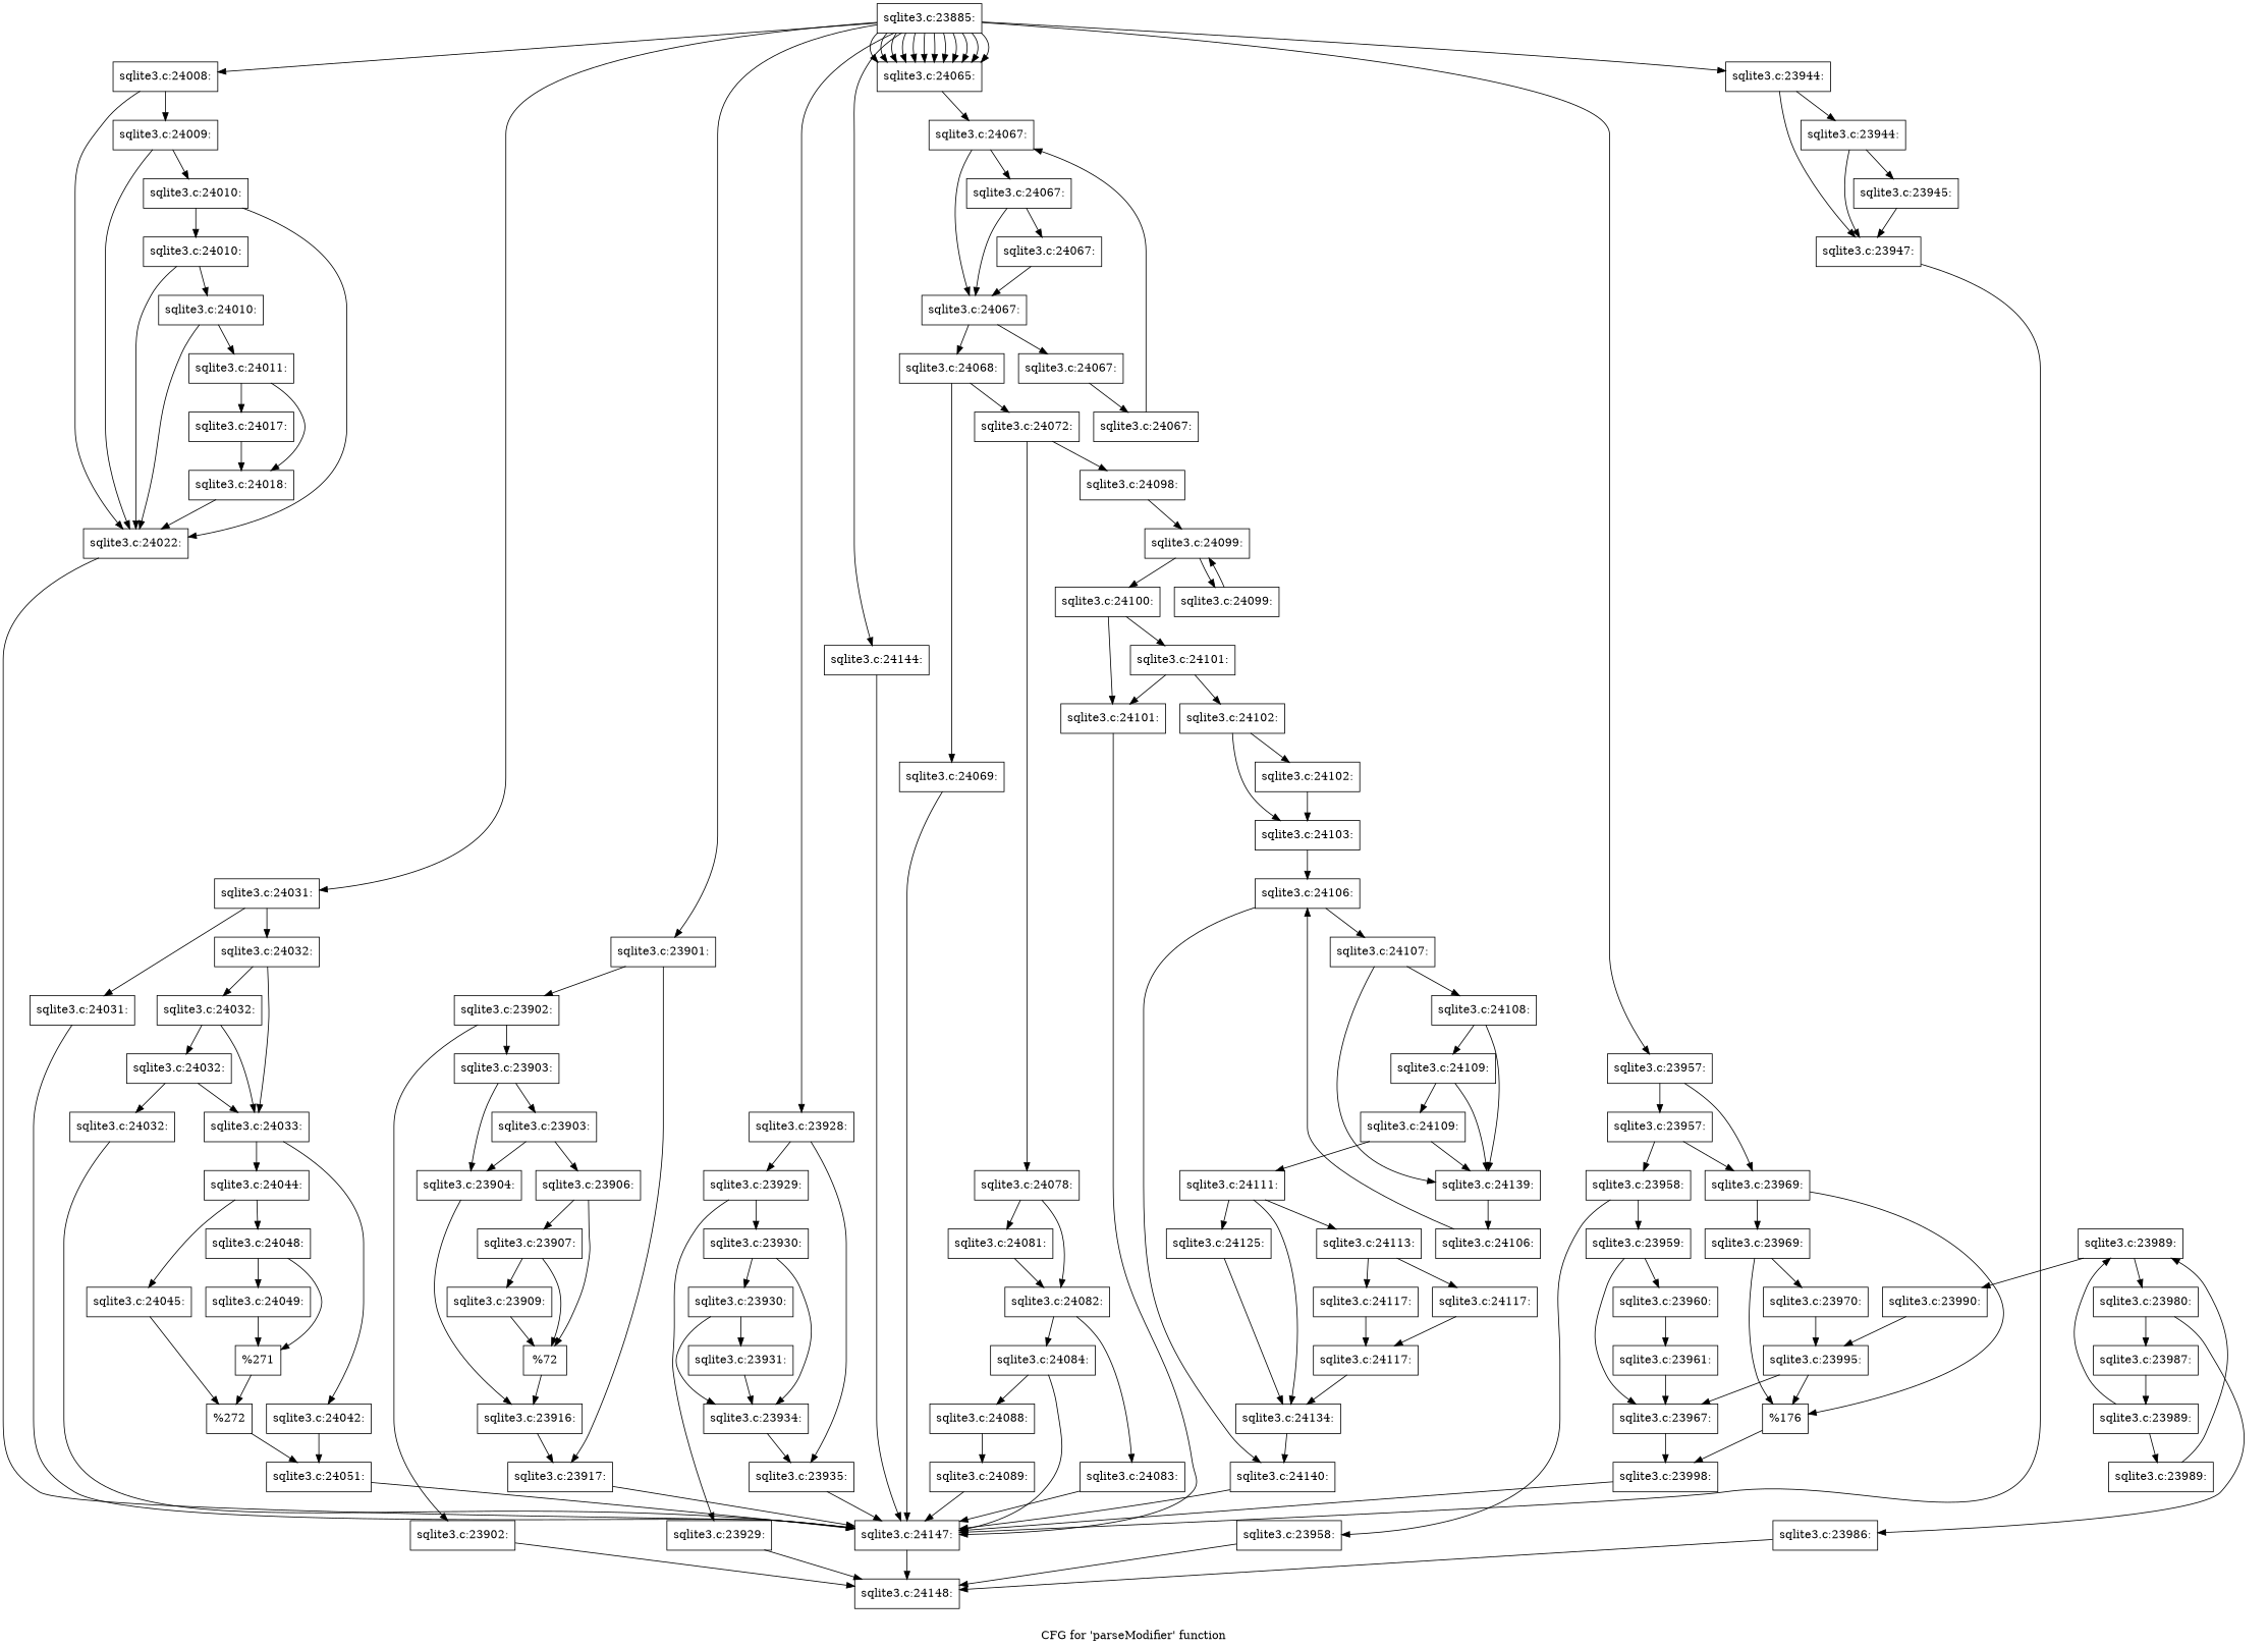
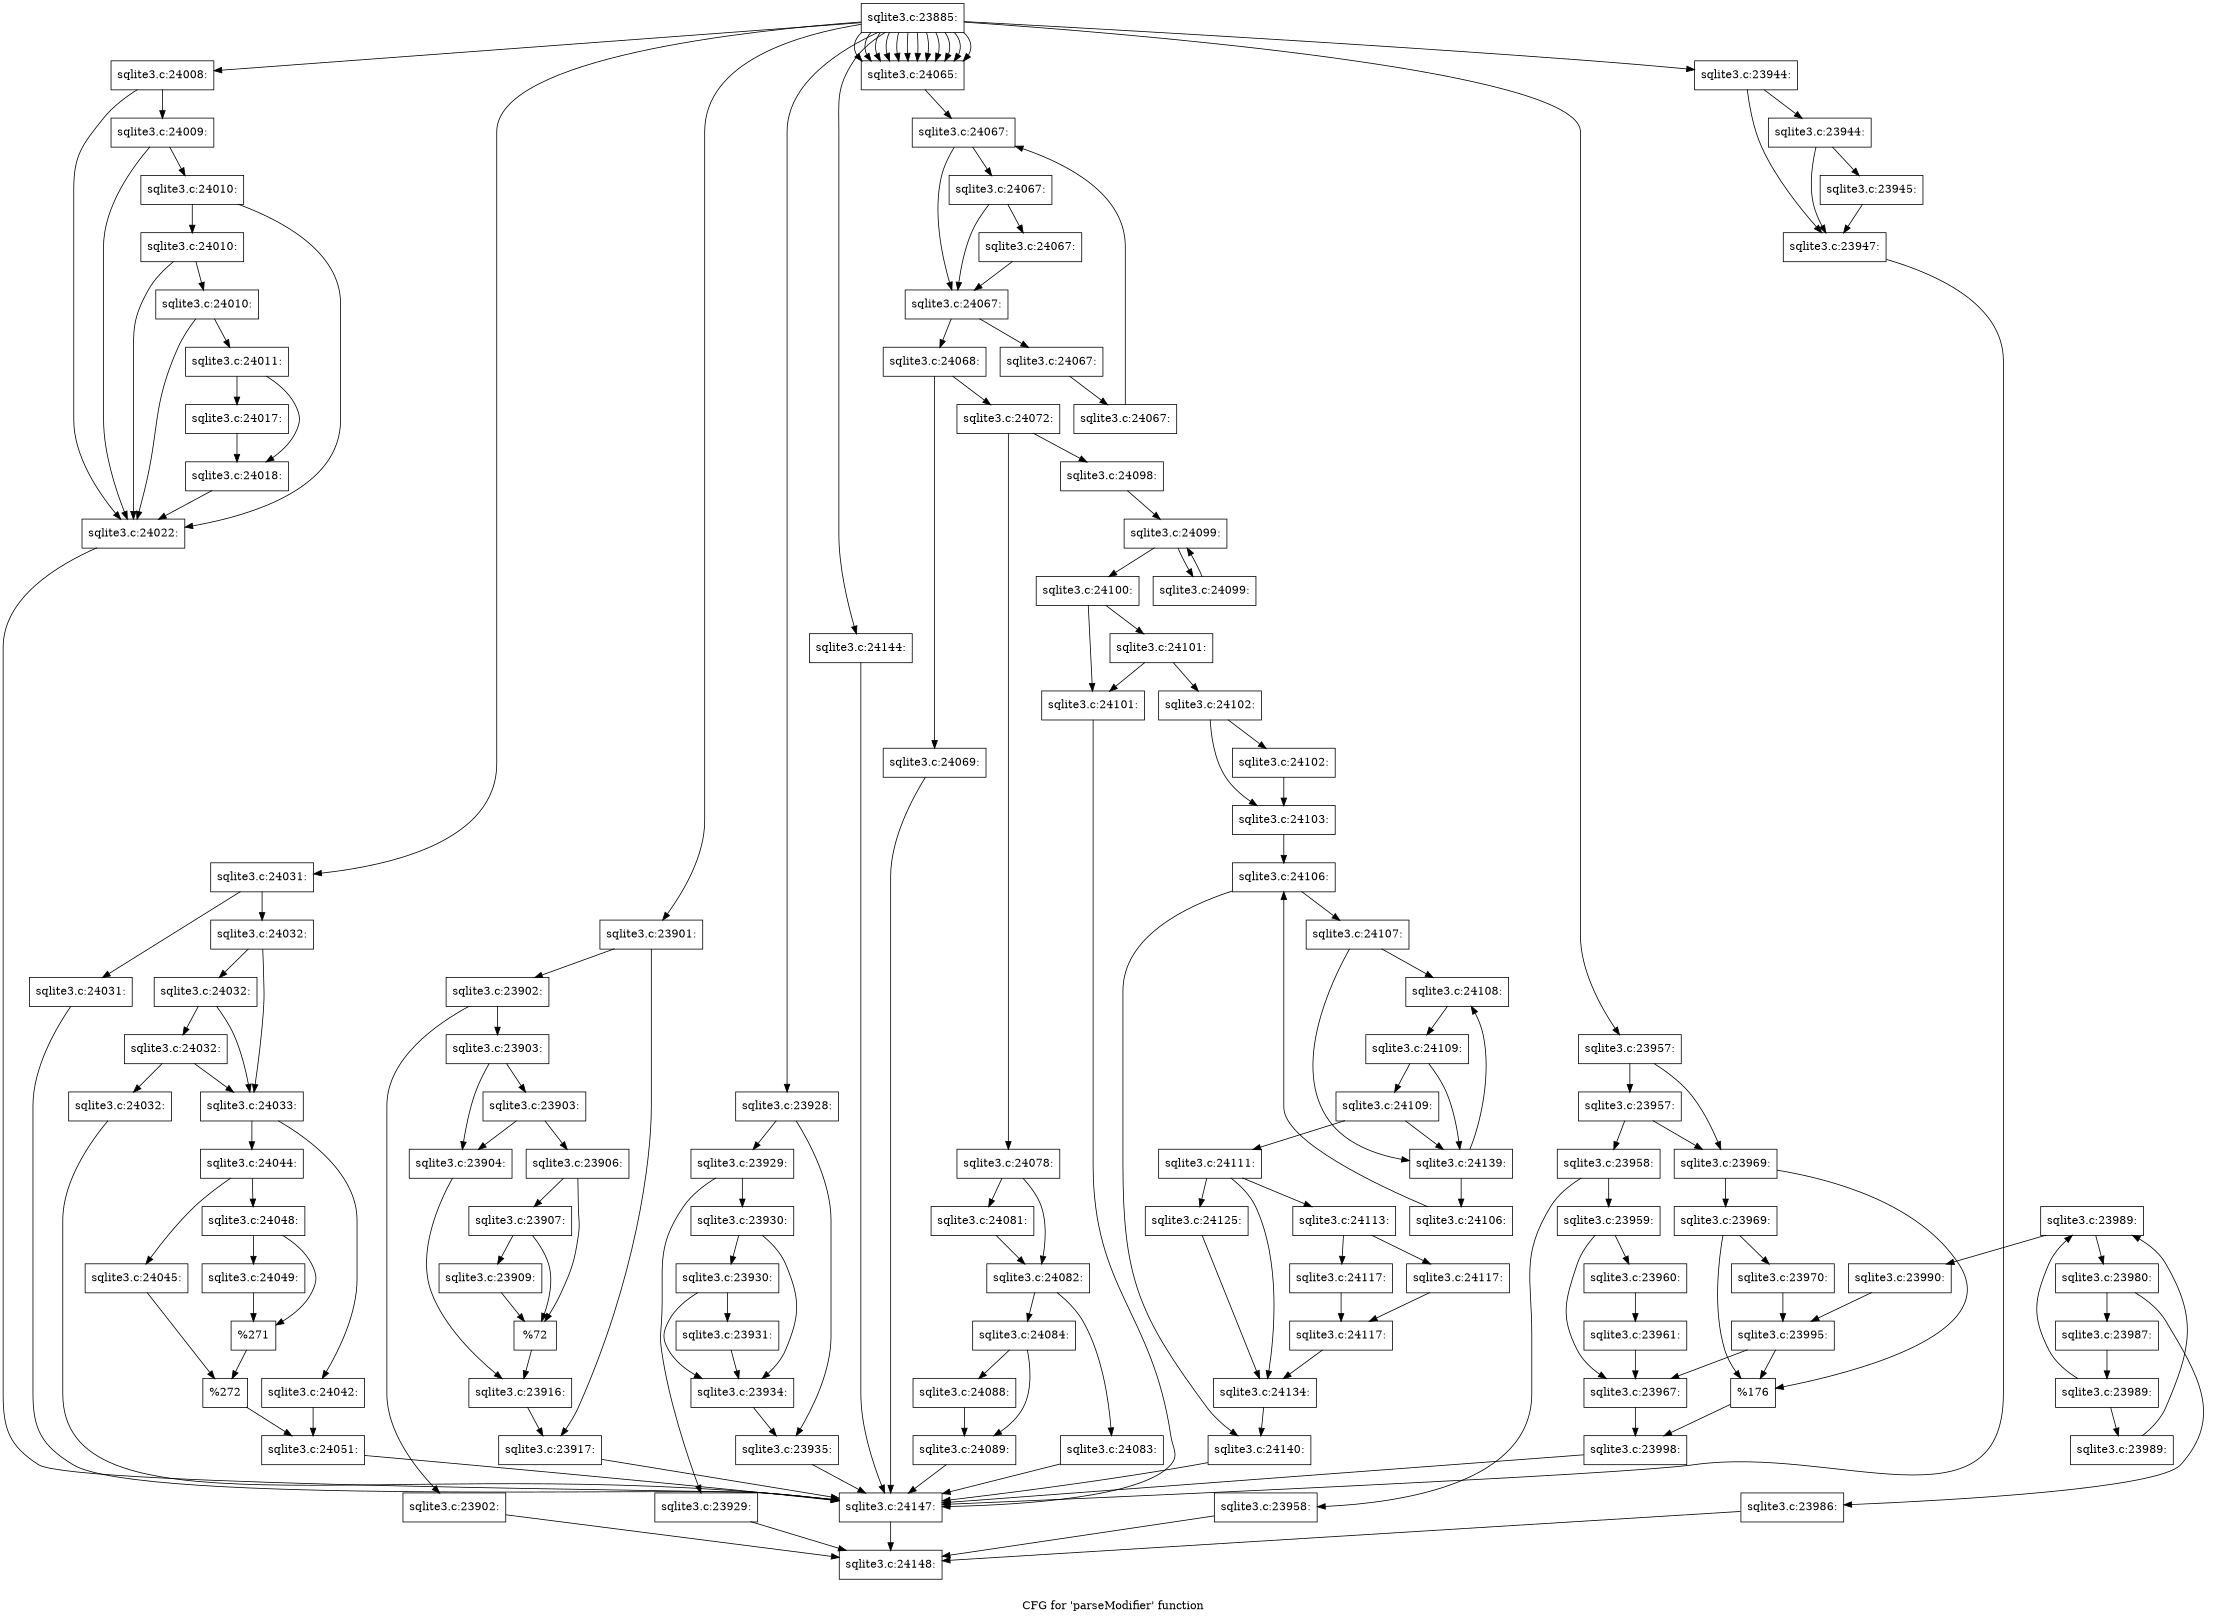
  digraph {
    label="CFG for 'parseModifier' function"
    node [shape=record]
    n1 [label="{sqlite3.c:23885:}"]
    n2 [label="{sqlite3.c:24144:}"]
    n3 [label="{sqlite3.c:23901:}"]
    n4 [label="{sqlite3.c:23928:}"]
    n5 [label="{sqlite3.c:23944:}"]
    n6 [label="{sqlite3.c:23957:}"]
    n7 [label="{sqlite3.c:24008:}"]
    n8 [label="{sqlite3.c:24031:}"]
    n9 [label="{sqlite3.c:24065:}"]
    n10 [label="{sqlite3.c:24147:}"]
    n11 [label="{sqlite3.c:23902:}"]
    n12 [label="{sqlite3.c:23917:}"]
    n13 [label="{sqlite3.c:23929:}"]
    n14 [label="{sqlite3.c:23935:}"]
    n15 [label="{sqlite3.c:23944:}"]
    n16 [label="{sqlite3.c:23947:}"]
    n17 [label="{sqlite3.c:23957:}"]
    n18 [label="{sqlite3.c:23969:}"]
    n19 [label="{sqlite3.c:24009:}"]
    n20 [label="{sqlite3.c:24022:}"]
    n21 [label="{sqlite3.c:24031:}"]
    n22 [label="{sqlite3.c:24032:}"]
    n23 [label="{sqlite3.c:24067:}"]
    n24 [label="{sqlite3.c:24148:}"]
    n25 [label="{sqlite3.c:23902:}"]
    n26 [label="{sqlite3.c:23903:}"]
    n27 [label="{sqlite3.c:23929:}"]
    n28 [label="{sqlite3.c:23930:}"]
    n29 [label="{sqlite3.c:23945:}"]
    n30 [label="{sqlite3.c:23958:}"]
    n31 [label="{sqlite3.c:23969:}"]
    n32 [label="{%176}"]
    n33 [label="{sqlite3.c:24010:}"]
    n34 [label="{sqlite3.c:24033:}"]
    n35 [label="{sqlite3.c:24032:}"]
    n36 [label="{sqlite3.c:24067:}"]
    n37 [label="{sqlite3.c:24067:}"]
    n38 [label="{sqlite3.c:23903:}"]
    n39 [label="{sqlite3.c:23904:}"]
    n40 [label="{sqlite3.c:23906:}"]
    n41 [label="{sqlite3.c:23916:}"]
    n42 [label="{sqlite3.c:23907:}"]
    n43 [label="{%72}"]
    n44 [label="{sqlite3.c:23909:}"]
    n45 [label="{sqlite3.c:23930:}"]
    n46 [label="{sqlite3.c:23934:}"]
    n47 [label="{sqlite3.c:23931:}"]
    n48 [label="{sqlite3.c:23958:}"]
    n49 [label="{sqlite3.c:23959:}"]
    n50 [label="{sqlite3.c:23970:}"]
    n51 [label="{sqlite3.c:23998:}"]
    n52 [label="{sqlite3.c:23960:}"]
    n53 [label="{sqlite3.c:23967:}"]
    n54 [label="{sqlite3.c:23961:}"]
    n55 [label="{sqlite3.c:23995:}"]
    n56 [label="{sqlite3.c:23980:}"]
    n57 [label="{sqlite3.c:23986:}"]
    n58 [label="{sqlite3.c:23987:}"]
    n59 [label="{sqlite3.c:23989:}"]
    n60 [label="{sqlite3.c:23989:}"]
    n61 [label="{sqlite3.c:23989:}"]
    n62 [label="{sqlite3.c:23990:}"]
    n63 [label="{sqlite3.c:24010:}"]
    n64 [label="{sqlite3.c:24010:}"]
    n65 [label="{sqlite3.c:24011:}"]
    n66 [label="{sqlite3.c:24017:}"]
    n67 [label="{sqlite3.c:24018:}"]
    n68 [label="{sqlite3.c:24042:}"]
    n69 [label="{sqlite3.c:24044:}"]
    n70 [label="{sqlite3.c:24032:}"]
    n71 [label="{sqlite3.c:24051:}"]
    n72 [label="{sqlite3.c:24045:}"]
    n73 [label="{sqlite3.c:24048:}"]
    n74 [label="{sqlite3.c:24032:}"]
    n75 [label="{%272}"]
    n76 [label="{sqlite3.c:24049:}"]
    n77 [label="{%271}"]
    n78 [label="{sqlite3.c:24067:}"]
    n79 [label="{sqlite3.c:24067:}"]
    n80 [label="{sqlite3.c:24068:}"]
    n81 [label="{sqlite3.c:24067:}"]
    n82 [label="{sqlite3.c:24069:}"]
    n83 [label="{sqlite3.c:24072:}"]
    n84 [label="{sqlite3.c:24078:}"]
    n85 [label="{sqlite3.c:24098:}"]
    n86 [label="{sqlite3.c:24082:}"]
    n87 [label="{sqlite3.c:24081:}"]
    n88 [label="{sqlite3.c:24099:}"]
    n89 [label="{sqlite3.c:24083:}"]
    n90 [label="{sqlite3.c:24084:}"]
    n91 [label="{sqlite3.c:24099:}"]
    n92 [label="{sqlite3.c:24100:}"]
    n93 [label="{sqlite3.c:24088:}"]
    n94 [label="{sqlite3.c:24089:}"]
    n95 [label="{sqlite3.c:24101:}"]
    n96 [label="{sqlite3.c:24101:}"]
    n97 [label="{sqlite3.c:24102:}"]
    n98 [label="{sqlite3.c:24102:}"]
    n99 [label="{sqlite3.c:24103:}"]
    n100 [label="{sqlite3.c:24106:}"]
    n101 [label="{sqlite3.c:24107:}"]
    n102 [label="{sqlite3.c:24140:}"]
    n103 [label="{sqlite3.c:24108:}"]
    n104 [label="{sqlite3.c:24139:}"]
    n105 [label="{sqlite3.c:24109:}"]
    n106 [label="{sqlite3.c:24106:}"]
    n107 [label="{sqlite3.c:24109:}"]
    n108 [label="{sqlite3.c:24111:}"]
    n109 [label="{sqlite3.c:24134:}"]
    n110 [label="{sqlite3.c:24113:}"]
    n111 [label="{sqlite3.c:24125:}"]
    n112 [label="{sqlite3.c:24117:}"]
    n113 [label="{sqlite3.c:24117:}"]
    n114 [label="{sqlite3.c:24117:}"]
    n1 -> n2
    n1 -> n3
    n1 -> n4
    n1 -> n5
    n1 -> n6
    n1 -> n7
    n1 -> n8
    n1 -> n9
    n1 -> n9
    n1 -> n9
    n1 -> n9
    n1 -> n9
    n1 -> n9
    n1 -> n9
    n1 -> n9
    n1 -> n9
    n1 -> n9
    n1 -> n9
    n1 -> n9
    n2 -> n10
    n3 -> n11
    n3 -> n12
    n4 -> n13
    n4 -> n14
    n5 -> n15
    n5 -> n16
    n6 -> n17
    n6 -> n18
    n7 -> n19
    n7 -> n20
    n8 -> n21
    n8 -> n22
    n9 -> n23
    n10 -> n24
    n11 -> n25
    n11 -> n26
    n12 -> n10
    n13 -> n27
    n13 -> n28
    n14 -> n10
    n15 -> n16
    n15 -> n29
    n16 -> n10
    n17 -> n18
    n17 -> n30
    n18 -> n31
    n18 -> n32
    n19 -> n20
    n19 -> n33
    n20 -> n10
    n21 -> n10
    n22 -> n34
    n22 -> n35
    n23 -> n36
    n23 -> n37
    n25 -> n24
    n26 -> n38
    n26 -> n39
    n27 -> n24
    n28 -> n45
    n28 -> n46
    n29 -> n16
    n30 -> n48
    n30 -> n49
    n31 -> n32
    n31 -> n50
    n32 -> n51
    n33 -> n20
    n33 -> n63
    n34 -> n68
    n34 -> n69
    n35 -> n34
    n35 -> n70
    n36 -> n37
    n36 -> n78
    n37 -> n79
    n37 -> n80
    n38 -> n39
    n38 -> n40
    n39 -> n41
    n40 -> n42
    n40 -> n43
    n41 -> n12
    n42 -> n43
    n42 -> n44
    n43 -> n41
    n44 -> n43
    n45 -> n46
    n45 -> n47
    n46 -> n14
    n47 -> n46
    n48 -> n24
    n49 -> n52
    n49 -> n53
    n50 -> n55
    n51 -> n10
    n52 -> n54
    n53 -> n51
    n54 -> n53
    n55 -> n32
    n55 -> n53
    n56 -> n57
    n56 -> n58
    n57 -> n24
    n58 -> n59
    n59 -> n60
    n59 -> n61
    n60 -> n61
    n61 -> n56
    n61 -> n62
    n62 -> n55
    n63 -> n20
    n63 -> n64
    n64 -> n20
    n64 -> n65
    n65 -> n66
    n65 -> n67
    n66 -> n67
    n67 -> n20
    n68 -> n71
    n69 -> n72
    n69 -> n73
    n70 -> n34
    n70 -> n74
    n71 -> n10
    n72 -> n75
    n73 -> n76
    n73 -> n77
    n74 -> n10
    n75 -> n71
    n76 -> n77
    n77 -> n75
    n78 -> n37
    n79 -> n81
    n80 -> n82
    n80 -> n83
    n81 -> n23
    n82 -> n10
    n83 -> n84
    n83 -> n85
    n84 -> n86
    n84 -> n87
    n85 -> n88
    n86 -> n89
    n86 -> n90
    n87 -> n86
    n88 -> n91
    n88 -> n92
    n89 -> n10
    n90 -> n93
-   n90 -> n10
+   n90 -> n94
    n91 -> n88
    n92 -> n95
    n92 -> n96
    n93 -> n94
    n94 -> n10
    n95 -> n10
    n96 -> n95
    n96 -> n97
    n97 -> n98
    n97 -> n99
    n98 -> n99
    n99 -> n100
    n100 -> n101
    n100 -> n102
    n101 -> n103
    n101 -> n104
    n102 -> n10
-   n103 -> n104
+   n104 -> n103
    n103 -> n105
    n104 -> n106
    n105 -> n104
    n105 -> n107
    n106 -> n100
    n107 -> n104
    n107 -> n108
    n108 -> n109
    n108 -> n110
    n108 -> n111
    n109 -> n102
    n110 -> n112
    n110 -> n113
    n111 -> n109
    n112 -> n114
    n113 -> n114
    n114 -> n109
  }
